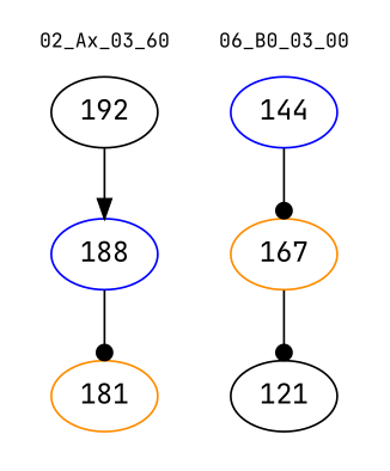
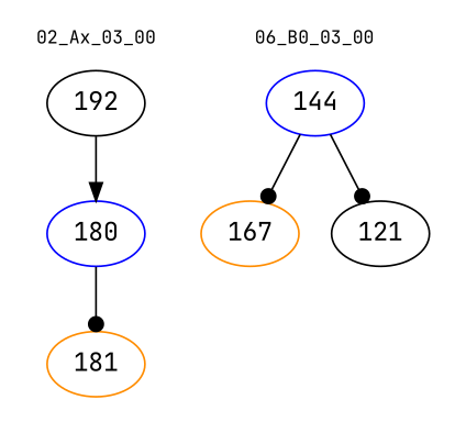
  digraph {
    fontname="JetBrains Mono"
    node [color=black fontname="JetBrains Mono"]
    edge [arrowhead=dot color=black fontname="JetBrains Mono"]
    n1 [label=192]
-   n2 [color=blue label=188]
+   n2 [color=blue label=180]
    n3 [color=darkorange label=181]
    n4 [color=blue label=144]
    n5 [color=darkorange label=167]
    n6 [label=121]
    subgraph cluster_1 {
      color=white
      fontsize=10
-     label="02_Ax_03_60"
+     label="02_Ax_03_00"
      n1
      n2
      n3
    }
    subgraph cluster_2 {
      color=white
      fontsize=10
      label="06_B0_03_00"
      n4
      n5
      n6
    }
    n1 -> n2 [arrowhead=normal]
    n2 -> n3
    n4 -> n5
-   n5 -> n6
+   n4 -> n6
  }
